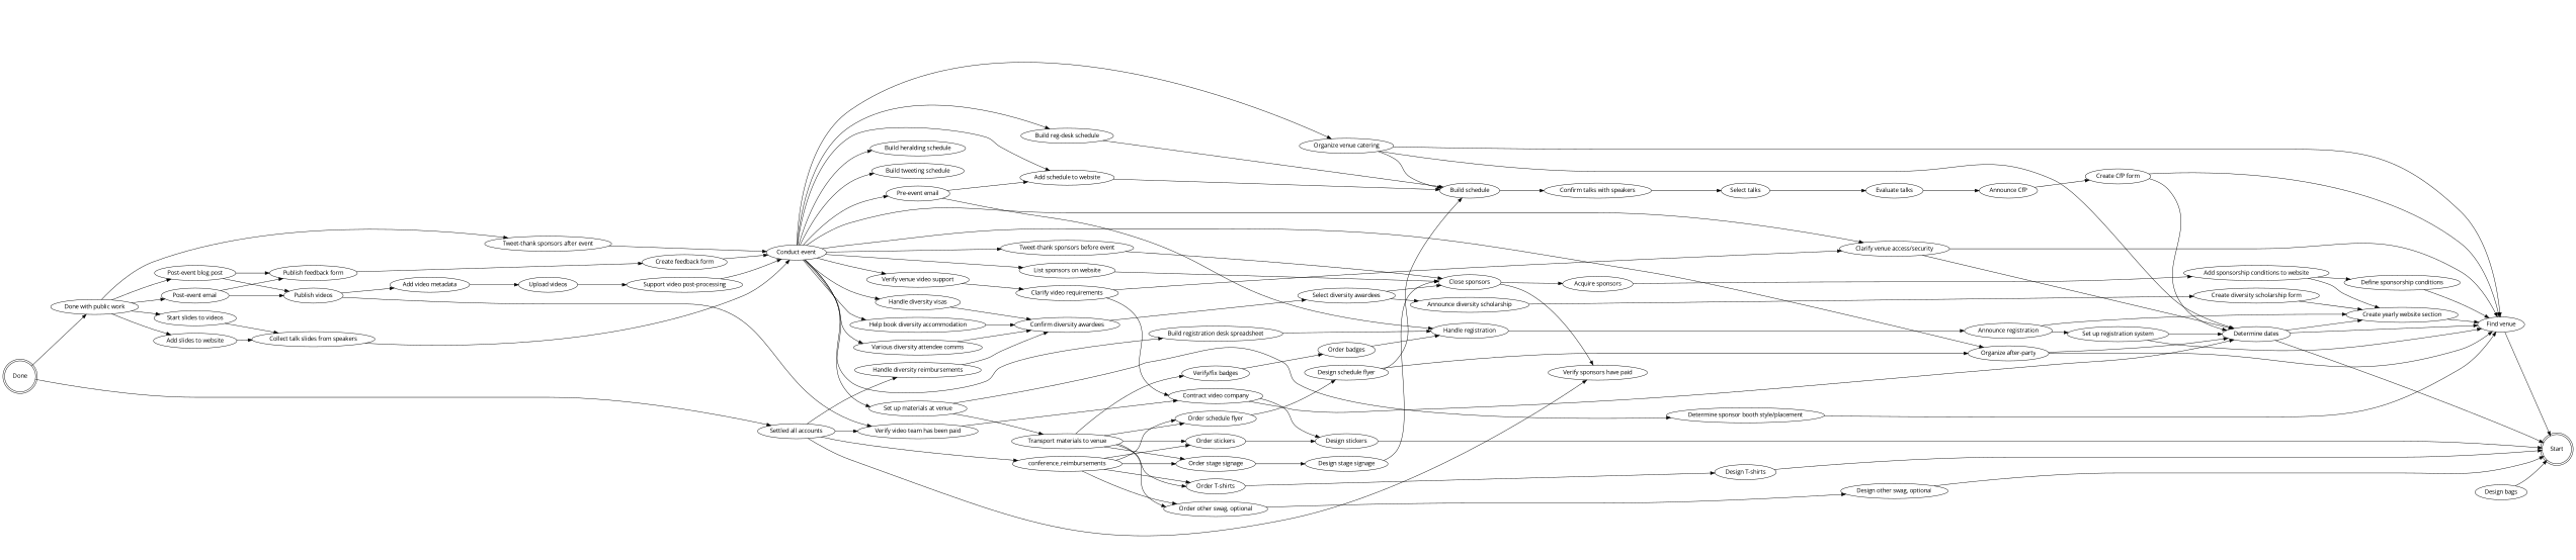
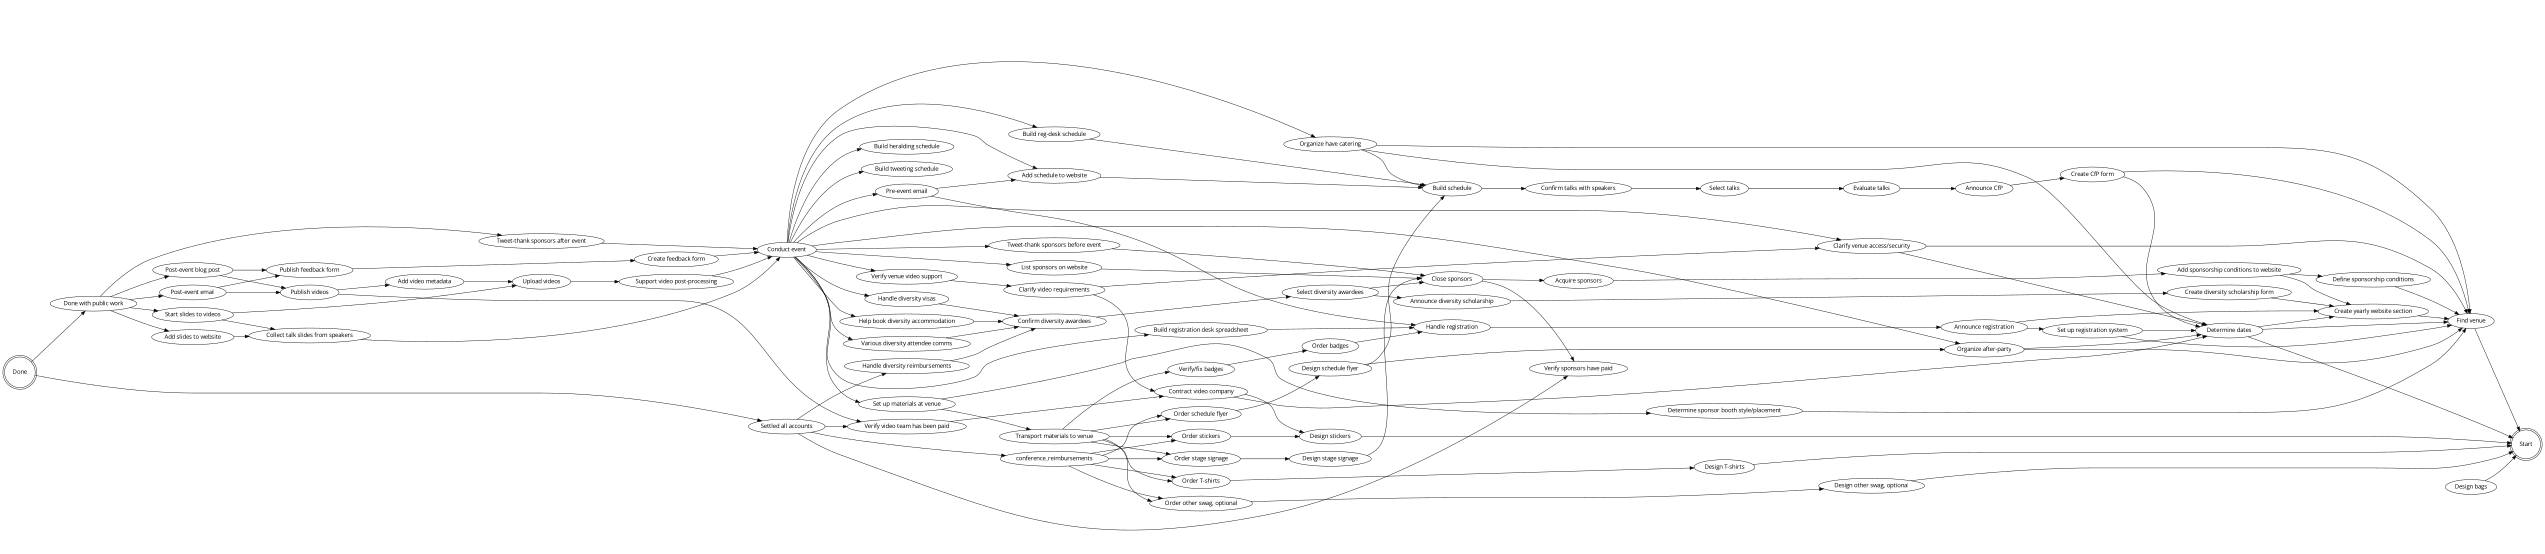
  digraph {
    fontname="Open Sans"
    rankdir=LR
    node [fontname="Open Sans"]
    edge [fontname="Open Sans"]
    n1 [label=Start shape=doublecircle]
    n2 [label=Done shape=doublecircle]
    n3 [label="Done with public work"]
    n4 [label="Settled all accounts"]
    n5 [label="Tweet-thank sponsors after event"]
    n6 [label="Post-event blog post"]
    n7 [label="Post-event email"]
    n8 [label="Add slides to website"]
    n9 [label="Start slides to videos"]
    n10 [label="Verify sponsors have paid"]
    n11 [label="Handle diversity reimbursements"]
    n12 [label="Verify video team has been paid"]
    conference_reimbursements
    n14 [label="Determine dates"]
    n15 [label="Find venue"]
    n16 [label="Create yearly website section"]
    n17 [label="Define sponsorship conditions"]
    n18 [label="Add sponsorship conditions to website"]
    n19 [label="Acquire sponsors"]
    n20 [label="Close sponsors"]
    n21 [label="List sponsors on website"]
    n22 [label="Tweet-thank sponsors before event"]
    n23 [label="Conduct event"]
    n24 [label="Add schedule to website"]
    n25 [label="Organize after-party"]
-   n26 [label="Organize venue catering"]
+   n26 [label="Organize have catering"]
    n27 [label="Clarify venue access/security"]
    n28 [label="Set up materials at venue"]
    n29 [label="Pre-event email"]
    n30 [label="Build heralding schedule"]
    n31 [label="Build tweeting schedule"]
    n32 [label="Build reg-desk schedule"]
    n33 [label="Various diversity attendee comms"]
    n34 [label="Handle diversity visas"]
    n35 [label="Help book diversity accommodation"]
    n36 [label="Build registration desk spreadsheet"]
    n37 [label="Verify venue video support"]
    n38 [label="Create CfP form"]
    n39 [label="Announce CfP"]
    n40 [label="Evaluate talks"]
    n41 [label="Select talks"]
    n42 [label="Confirm talks with speakers"]
    n43 [label="Build schedule"]
    n44 [label="Design schedule flyer"]
    n45 [label="Order schedule flyer"]
    n46 [label="Set up registration system"]
    n47 [label="Announce registration"]
    n48 [label="Handle registration"]
    n49 [label="Determine sponsor booth style/placement"]
    n50 [label="Transport materials to venue"]
    n51 [label="Order stage signage"]
    n52 [label="Order stickers"]
    n53 [label="Order T-shirts"]
    n54 [label="Order other swag, optional"]
    n55 [label="Verify/fix badges"]
    n56 [label="Design stage signage"]
    n57 [label="Design stickers"]
    n58 [label="Design T-shirts"]
    n59 [label="Design other swag, optional"]
    n60 [label="Order badges"]
    n61 [label="Confirm diversity awardees"]
    n62 [label="Clarify video requirements"]
    n63 [label="Publish videos"]
    n64 [label="Publish feedback form"]
    n65 [label="Add video metadata"]
    n66 [label="Create feedback form"]
    n67 [label="Create diversity scholarship form"]
    n68 [label="Announce diversity scholarship"]
    n69 [label="Select diversity awardees"]
    n70 [label="Design bags"]
    n71 [label="Contract video company"]
    n72 [label="Support video post-processing"]
    n73 [label="Upload videos"]
    n74 [label="Collect talk slides from speakers"]
    n2 -> n3
    n2 -> n4
    n3 -> n5
    n3 -> n6
    n3 -> n7
    n3 -> n8
    n3 -> n9
    n4 -> n10
    n4 -> n11
    n4 -> n12
    n4 -> conference_reimbursements
    n5 -> n23
    n6 -> n63
    n6 -> n64
    n7 -> n63
    n7 -> n64
    n8 -> n74
+   n9 -> n73
    n9 -> n74
    n11 -> n61
    n12 -> n71
    conference_reimbursements -> n45
    conference_reimbursements -> n51
    conference_reimbursements -> n52
    conference_reimbursements -> n53
    conference_reimbursements -> n54
    n14 -> n1
    n14 -> n15
    n14 -> n16
    n15 -> n1
    n16 -> n15
    n17 -> n15
    n18 -> n16
    n18 -> n17
    n19 -> n18
    n20 -> n10
    n20 -> n19
    n21 -> n20
    n22 -> n20
    n23 -> n21
    n23 -> n22
    n23 -> n24
    n23 -> n25
    n23 -> n26
    n23 -> n27
    n23 -> n28
    n23 -> n29
    n23 -> n30
    n23 -> n31
    n23 -> n32
    n23 -> n33
    n23 -> n34
    n23 -> n35
    n23 -> n36
    n23 -> n37
    n24 -> n43
    n25 -> n14
    n25 -> n15
    n26 -> n14
    n26 -> n15
    n26 -> n43
    n27 -> n14
    n27 -> n15
    n28 -> n49
    n28 -> n50
    n29 -> n24
    n29 -> n48
    n32 -> n43
    n33 -> n61
    n34 -> n61
    n35 -> n61
    n36 -> n48
    n37 -> n62
    n38 -> n14
    n38 -> n15
    n39 -> n38
    n40 -> n39
    n41 -> n40
    n42 -> n41
    n43 -> n42
    n44 -> n25
    n44 -> n43
    n45 -> n44
    n46 -> n14
    n46 -> n15
    n47 -> n16
    n47 -> n46
    n48 -> n47
    n49 -> n15
    n50 -> n45
    n50 -> n51
    n50 -> n52
    n50 -> n53
    n50 -> n54
    n50 -> n55
    n51 -> n56
    n52 -> n57
    n53 -> n58
    n54 -> n59
    n55 -> n60
    n56 -> n20
    n57 -> n1
    n58 -> n1
    n59 -> n1
    n60 -> n48
    n61 -> n69
    n62 -> n27
    n62 -> n71
    n63 -> n12
    n63 -> n65
    n64 -> n66
    n65 -> n73
    n66 -> n23
    n67 -> n16
    n68 -> n67
    n69 -> n20
    n69 -> n68
    n70 -> n1
    n71 -> n14
    n71 -> n57
    n72 -> n23
    n73 -> n72
    n74 -> n23
  }
